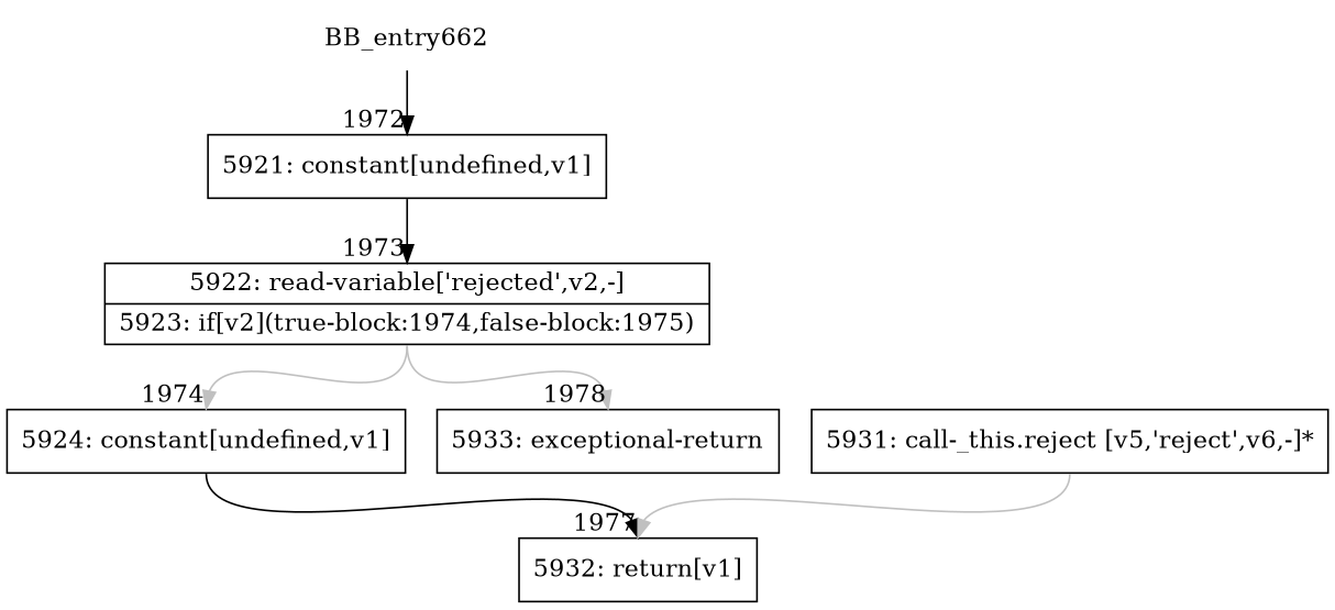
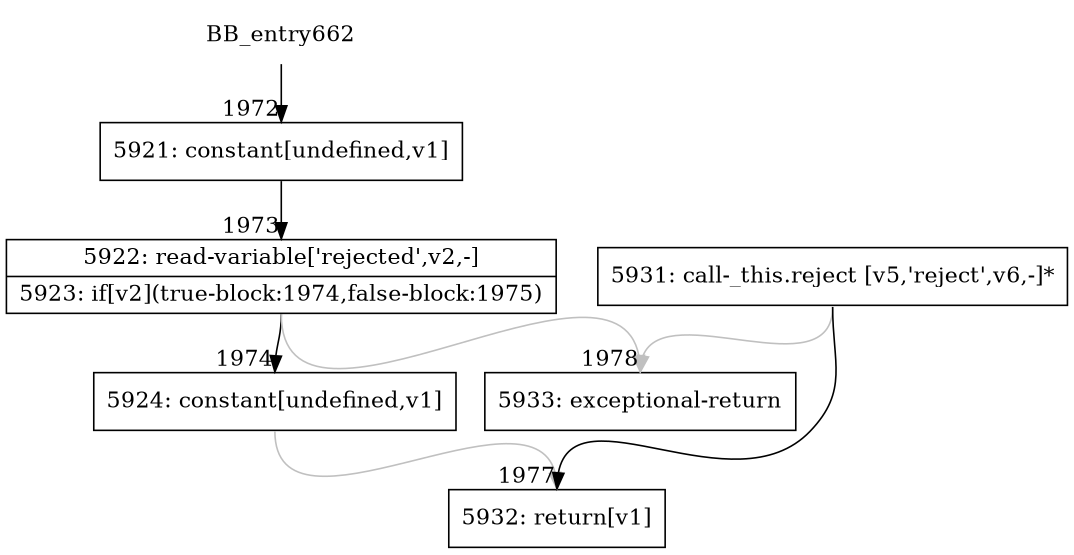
  digraph {
    fontname="DejaVu Serif"
    rankdir=TD
    node [fontname="DejaVu Serif" shape=record]
    edge [fontname="DejaVu Serif" headport=n tailport=s]
    n1 [label=BB_entry662 shape=none]
    n2 [label="{5921: constant[undefined,v1]}"]
    n3 [label="{5922: read-variable['rejected',v2,-]|5923: if[v2](true-block:1974,false-block:1975)}"]
    n4 [label="{5924: constant[undefined,v1]}"]
    n5 [label="{5933: exceptional-return}"]
    n6 [label="{5932: return[v1]}"]
    n7 [label="{5931: call-_this.reject [v5,'reject',v6,-]*}"]
    n1 -> n2 [headlabel="    1972"]
    n2 -> n3 [headlabel="      1973"]
-   n3 -> n4 [headlabel="      1974" color=gray]
+   n3 -> n4 [headlabel="      1974"]
    n3 -> n5 [color=gray headlabel="      1978"]
-   n4 -> n6 [headlabel="      1977"]
-   n7 -> n6 [color=gray]
+   n4 -> n6 [headlabel="      1977" color=gray]
+   n7 -> n5 [color=gray]
+   n7 -> n6
  }
